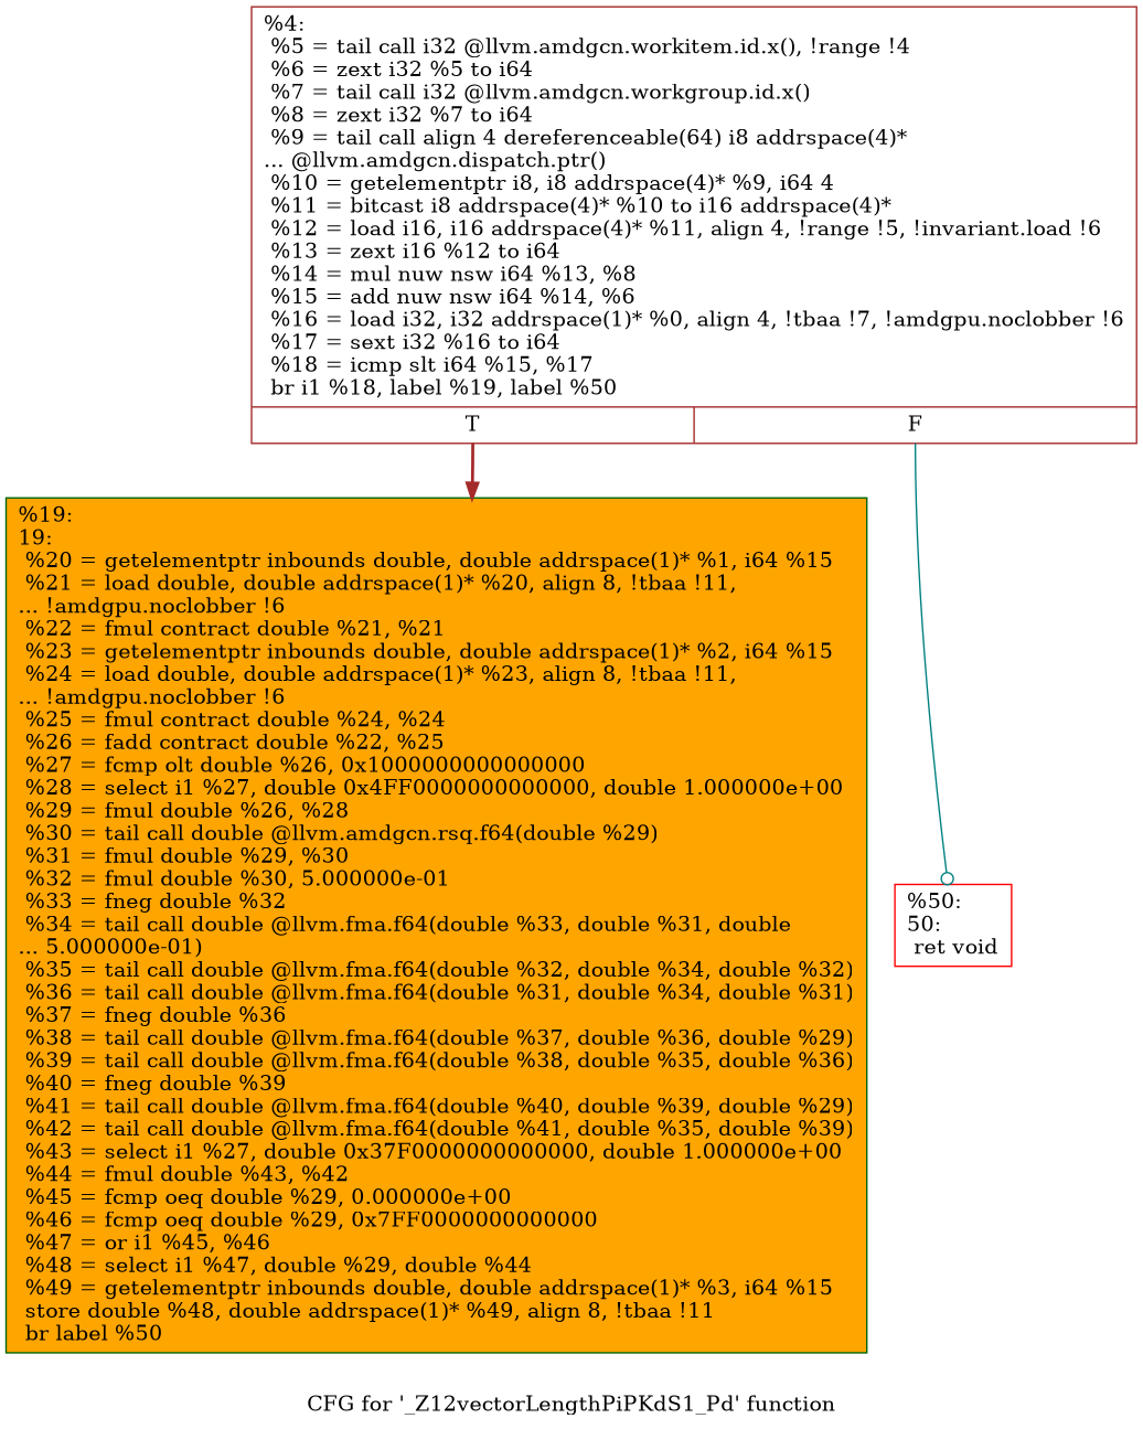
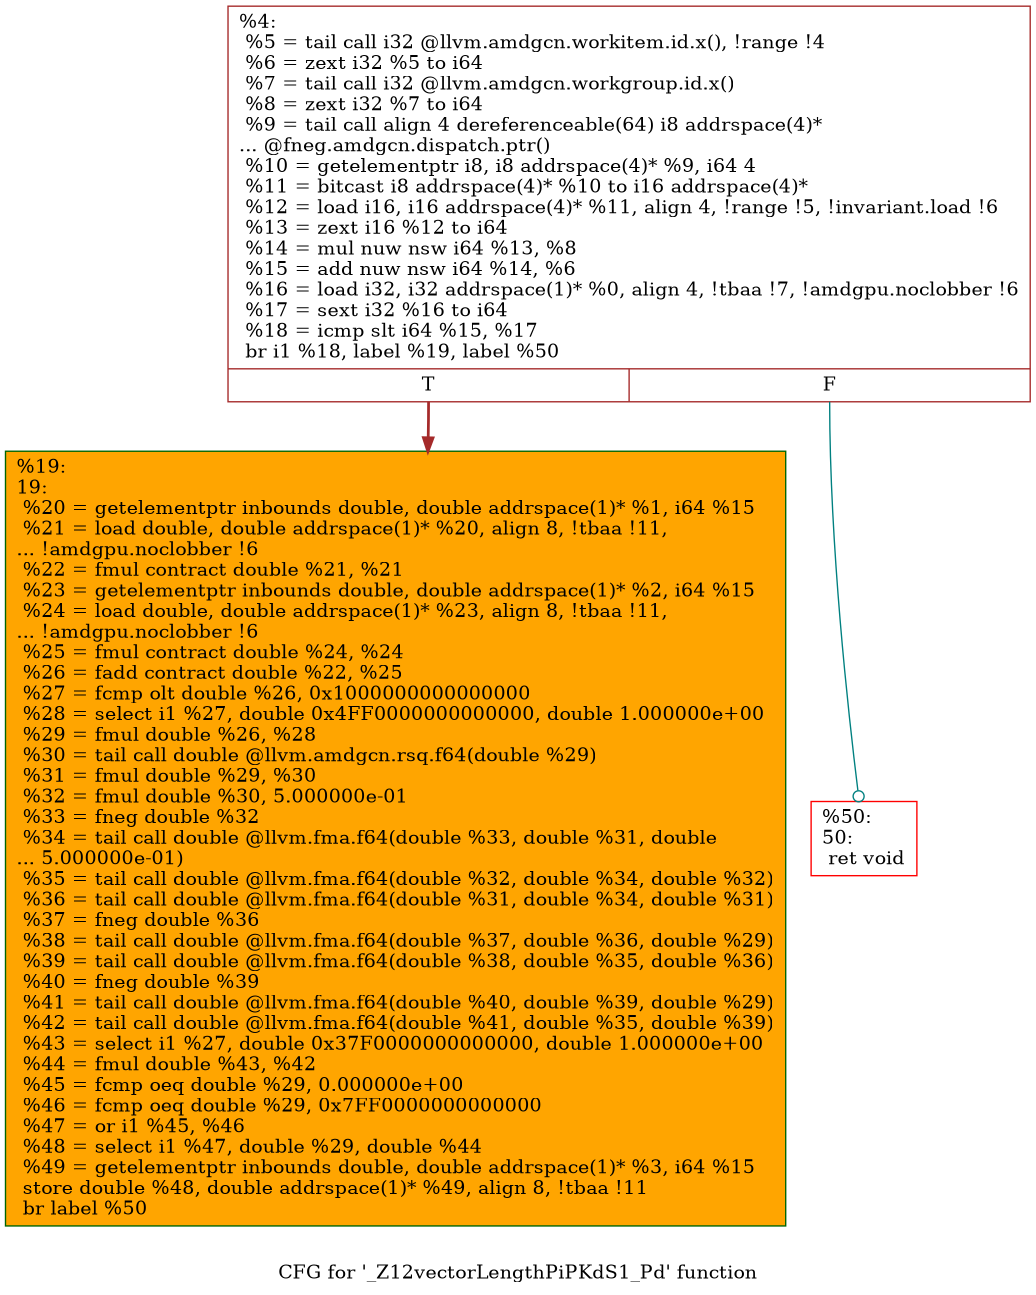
  digraph {
    label="CFG for '_Z12vectorLengthPiPKdS1_Pd' function"
    node [fillcolor=white shape=record style=filled]
-   n1 [color=brown label="{%4:\l  %5 = tail call i32 @llvm.amdgcn.workitem.id.x(), !range !4\l  %6 = zext i32 %5 to i64\l  %7 = tail call i32 @llvm.amdgcn.workgroup.id.x()\l  %8 = zext i32 %7 to i64\l  %9 = tail call align 4 dereferenceable(64) i8 addrspace(4)*\l... @llvm.amdgcn.dispatch.ptr()\l  %10 = getelementptr i8, i8 addrspace(4)* %9, i64 4\l  %11 = bitcast i8 addrspace(4)* %10 to i16 addrspace(4)*\l  %12 = load i16, i16 addrspace(4)* %11, align 4, !range !5, !invariant.load !6\l  %13 = zext i16 %12 to i64\l  %14 = mul nuw nsw i64 %13, %8\l  %15 = add nuw nsw i64 %14, %6\l  %16 = load i32, i32 addrspace(1)* %0, align 4, !tbaa !7, !amdgpu.noclobber !6\l  %17 = sext i32 %16 to i64\l  %18 = icmp slt i64 %15, %17\l  br i1 %18, label %19, label %50\l|{<s0>T|<s1>F}}"]
+   n1 [color=brown label="{%4:\l  %5 = tail call i32 @llvm.amdgcn.workitem.id.x(), !range !4\l  %6 = zext i32 %5 to i64\l  %7 = tail call i32 @llvm.amdgcn.workgroup.id.x()\l  %8 = zext i32 %7 to i64\l  %9 = tail call align 4 dereferenceable(64) i8 addrspace(4)*\l... @fneg.amdgcn.dispatch.ptr()\l  %10 = getelementptr i8, i8 addrspace(4)* %9, i64 4\l  %11 = bitcast i8 addrspace(4)* %10 to i16 addrspace(4)*\l  %12 = load i16, i16 addrspace(4)* %11, align 4, !range !5, !invariant.load !6\l  %13 = zext i16 %12 to i64\l  %14 = mul nuw nsw i64 %13, %8\l  %15 = add nuw nsw i64 %14, %6\l  %16 = load i32, i32 addrspace(1)* %0, align 4, !tbaa !7, !amdgpu.noclobber !6\l  %17 = sext i32 %16 to i64\l  %18 = icmp slt i64 %15, %17\l  br i1 %18, label %19, label %50\l|{<s0>T|<s1>F}}"]
    n2 [color=darkgreen fillcolor=orange label="{%19:\l19:                                               \l  %20 = getelementptr inbounds double, double addrspace(1)* %1, i64 %15\l  %21 = load double, double addrspace(1)* %20, align 8, !tbaa !11,\l... !amdgpu.noclobber !6\l  %22 = fmul contract double %21, %21\l  %23 = getelementptr inbounds double, double addrspace(1)* %2, i64 %15\l  %24 = load double, double addrspace(1)* %23, align 8, !tbaa !11,\l... !amdgpu.noclobber !6\l  %25 = fmul contract double %24, %24\l  %26 = fadd contract double %22, %25\l  %27 = fcmp olt double %26, 0x1000000000000000\l  %28 = select i1 %27, double 0x4FF0000000000000, double 1.000000e+00\l  %29 = fmul double %26, %28\l  %30 = tail call double @llvm.amdgcn.rsq.f64(double %29)\l  %31 = fmul double %29, %30\l  %32 = fmul double %30, 5.000000e-01\l  %33 = fneg double %32\l  %34 = tail call double @llvm.fma.f64(double %33, double %31, double\l... 5.000000e-01)\l  %35 = tail call double @llvm.fma.f64(double %32, double %34, double %32)\l  %36 = tail call double @llvm.fma.f64(double %31, double %34, double %31)\l  %37 = fneg double %36\l  %38 = tail call double @llvm.fma.f64(double %37, double %36, double %29)\l  %39 = tail call double @llvm.fma.f64(double %38, double %35, double %36)\l  %40 = fneg double %39\l  %41 = tail call double @llvm.fma.f64(double %40, double %39, double %29)\l  %42 = tail call double @llvm.fma.f64(double %41, double %35, double %39)\l  %43 = select i1 %27, double 0x37F0000000000000, double 1.000000e+00\l  %44 = fmul double %43, %42\l  %45 = fcmp oeq double %29, 0.000000e+00\l  %46 = fcmp oeq double %29, 0x7FF0000000000000\l  %47 = or i1 %45, %46\l  %48 = select i1 %47, double %29, double %44\l  %49 = getelementptr inbounds double, double addrspace(1)* %3, i64 %15\l  store double %48, double addrspace(1)* %49, align 8, !tbaa !11\l  br label %50\l}"]
    n3 [color=red label="{%50:\l50:                                               \l  ret void\l}"]
    n1 -> n2 [arrowhead=normal color=brown style=bold tailport=s0]
    n1 -> n3 [arrowhead=odot color=teal style=solid tailport=s1]
  }
